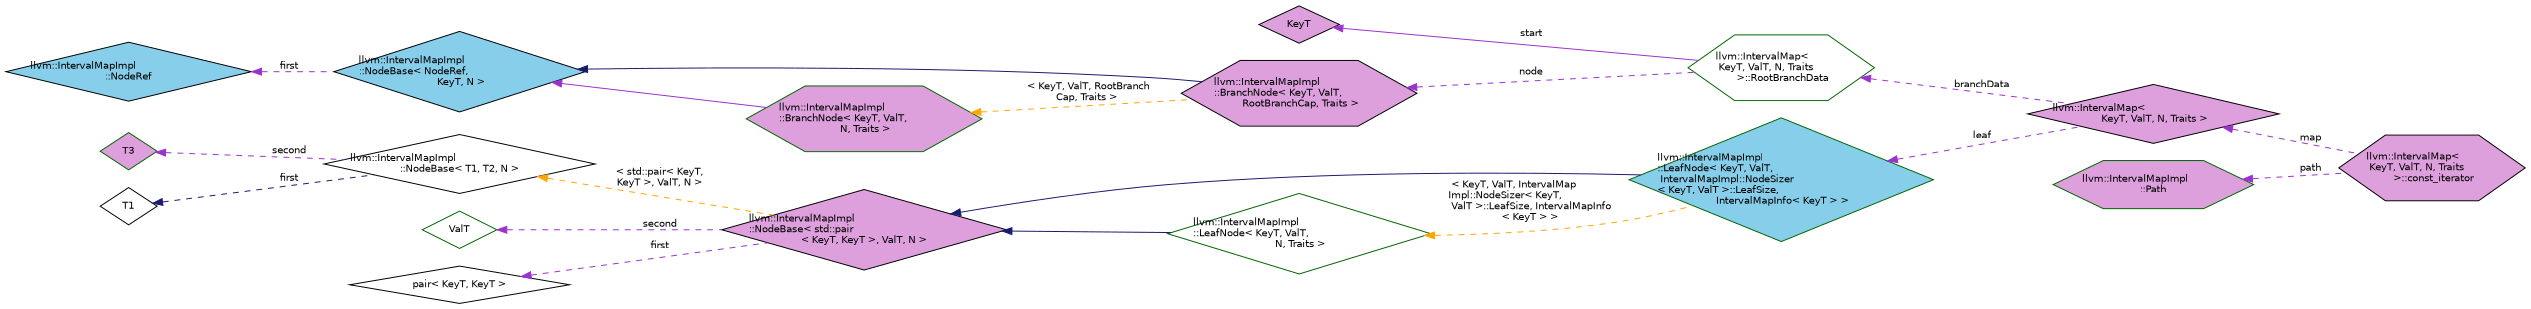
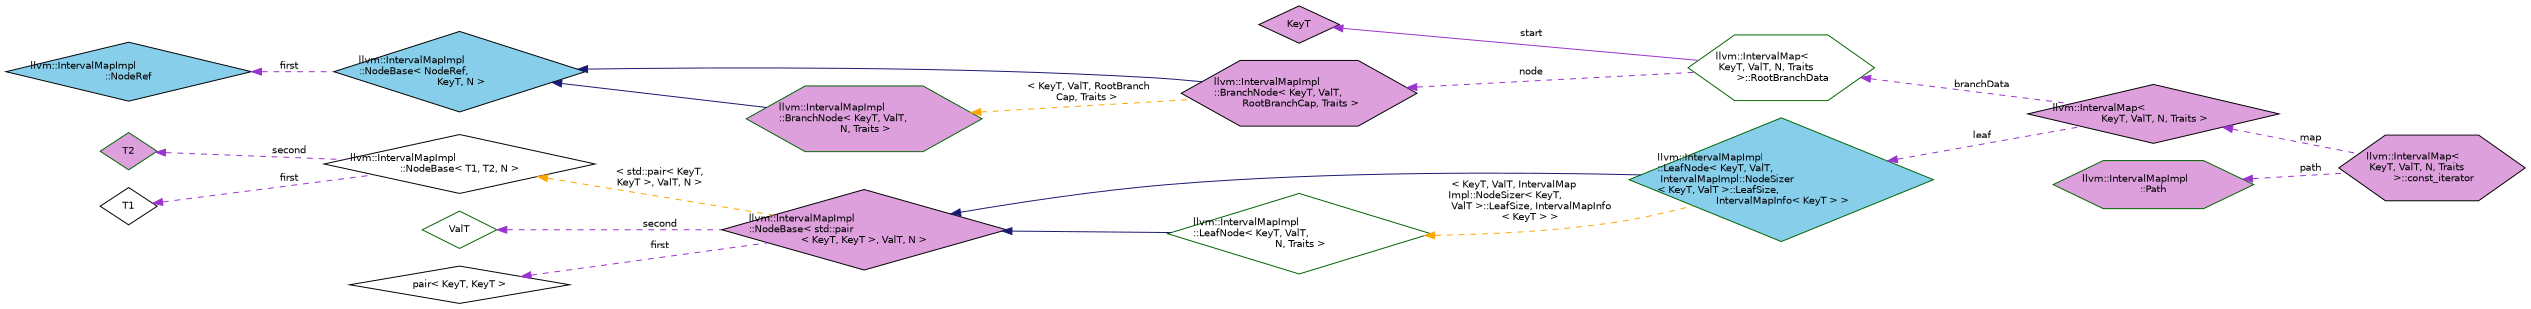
  digraph {
    rankdir=LR
    node [color=black fillcolor=plum fontname=Helvetica fontsize=10 shape=diamond style=filled]
    edge [color=darkorchid3 dir=back fontname=Helvetica fontsize=10 labelfontname=Helvetica labelfontsize=10 style=dashed]
    n1 [fontcolor=black height=0.2 label="llvm::IntervalMap\<\l KeyT, ValT, N, Traits\l \>::const_iterator" shape=hexagon width=0.4]
    n2 [height=0.2 label="llvm::IntervalMap\<\l KeyT, ValT, N, Traits \>" width=0.4]
    n3 [color=darkgreen fillcolor=white height=0.2 label="llvm::IntervalMap\<\l KeyT, ValT, N, Traits\l \>::RootBranchData" shape=hexagon width=0.4]
    n4 [height=0.2 label=KeyT width=0.4]
    n5 [fillcolor=skyblue height=0.2 label="llvm::IntervalMapImpl\l::NodeBase\< NodeRef,\l KeyT, N \>" width=0.4]
    n6 [height=0.2 label="llvm::IntervalMapImpl\l::BranchNode\< KeyT, ValT,\l RootBranchCap, Traits \>" shape=hexagon width=0.4]
    n7 [color=darkgreen height=0.2 label="llvm::IntervalMapImpl\l::BranchNode\< KeyT, ValT,\l N, Traits \>" shape=hexagon width=0.4]
    n8 [fillcolor=skyblue height=0.2 label="llvm::IntervalMapImpl\l::NodeRef" width=0.4]
    n9 [fillcolor=white height=0.2 label="llvm::IntervalMapImpl\l::NodeBase\< T1, T2, N \>" width=0.4]
    n10 [height=0.2 label="llvm::IntervalMapImpl\l::NodeBase\< std::pair\l\< KeyT, KeyT \>, ValT, N \>" width=0.4]
    n11 [color=darkgreen fillcolor=skyblue height=0.2 label="llvm::IntervalMapImpl\l::LeafNode\< KeyT, ValT,\l IntervalMapImpl::NodeSizer\l\< KeyT, ValT \>::LeafSize,\l IntervalMapInfo\< KeyT \> \>" width=0.4]
    n12 [color=darkgreen fillcolor=white height=0.2 label="llvm::IntervalMapImpl\l::LeafNode\< KeyT, ValT,\l N, Traits \>" width=0.4]
-   n13 [color=darkgreen height=0.2 label=T3 width=0.4]
+   n13 [color=darkgreen height=0.2 label=T2 width=0.4]
    n14 [fillcolor=white height=0.2 label=T1 width=0.4]
    n15 [color=darkgreen fillcolor=white height=0.2 label=ValT width=0.4]
    n16 [fillcolor=white height=0.2 label="pair\< KeyT, KeyT \>" width=0.4]
    n17 [color=darkgreen height=0.2 label="llvm::IntervalMapImpl\l::Path" shape=hexagon width=0.4]
    n2 -> n1 [label=" map"]
    n3 -> n2 [label=" branchData"]
    n4 -> n3 [label=" start" style=solid]
    n5 -> n6 [color=midnightblue style=solid]
-   n5 -> n7 [style=solid]
+   n5 -> n7 [color=midnightblue style=solid]
    n6 -> n3 [label=" node"]
    n7 -> n6 [color=orange label=" \< KeyT, ValT, RootBranch\lCap, Traits \>"]
    n8 -> n5 [label=" first"]
    n9 -> n10 [color=orange label=" \< std::pair\< KeyT,\l KeyT \>, ValT, N \>"]
    n10 -> n11 [color=midnightblue style=solid]
    n10 -> n12 [color=midnightblue style=solid]
    n11 -> n2 [label=" leaf"]
    n12 -> n11 [color=orange label=" \< KeyT, ValT, IntervalMap\lImpl::NodeSizer\< KeyT,\l ValT \>::LeafSize, IntervalMapInfo\l\< KeyT \> \>"]
    n13 -> n9 [label=" second"]
-   n14 -> n9 [color=midnightblue label=" first"]
+   n14 -> n9 [label=" first"]
    n15 -> n10 [label=" second"]
    n16 -> n10 [label=" first"]
    n17 -> n1 [label=" path"]
  }
